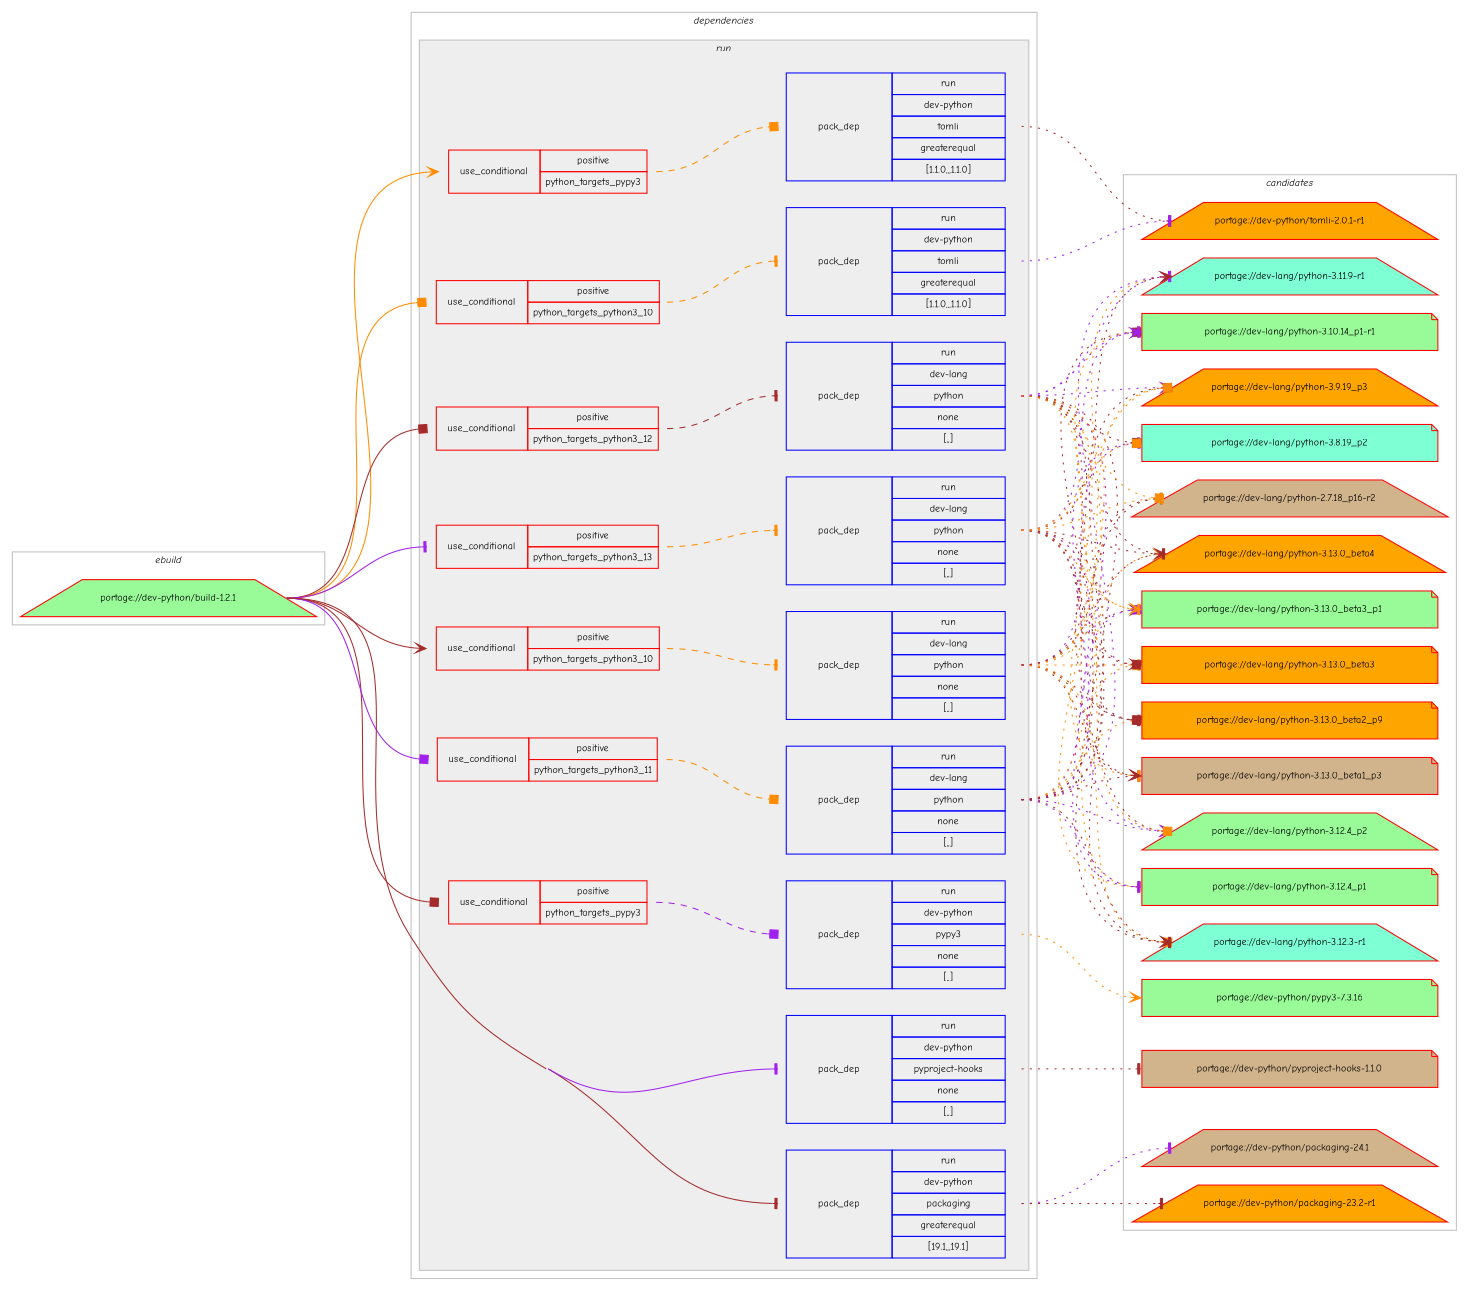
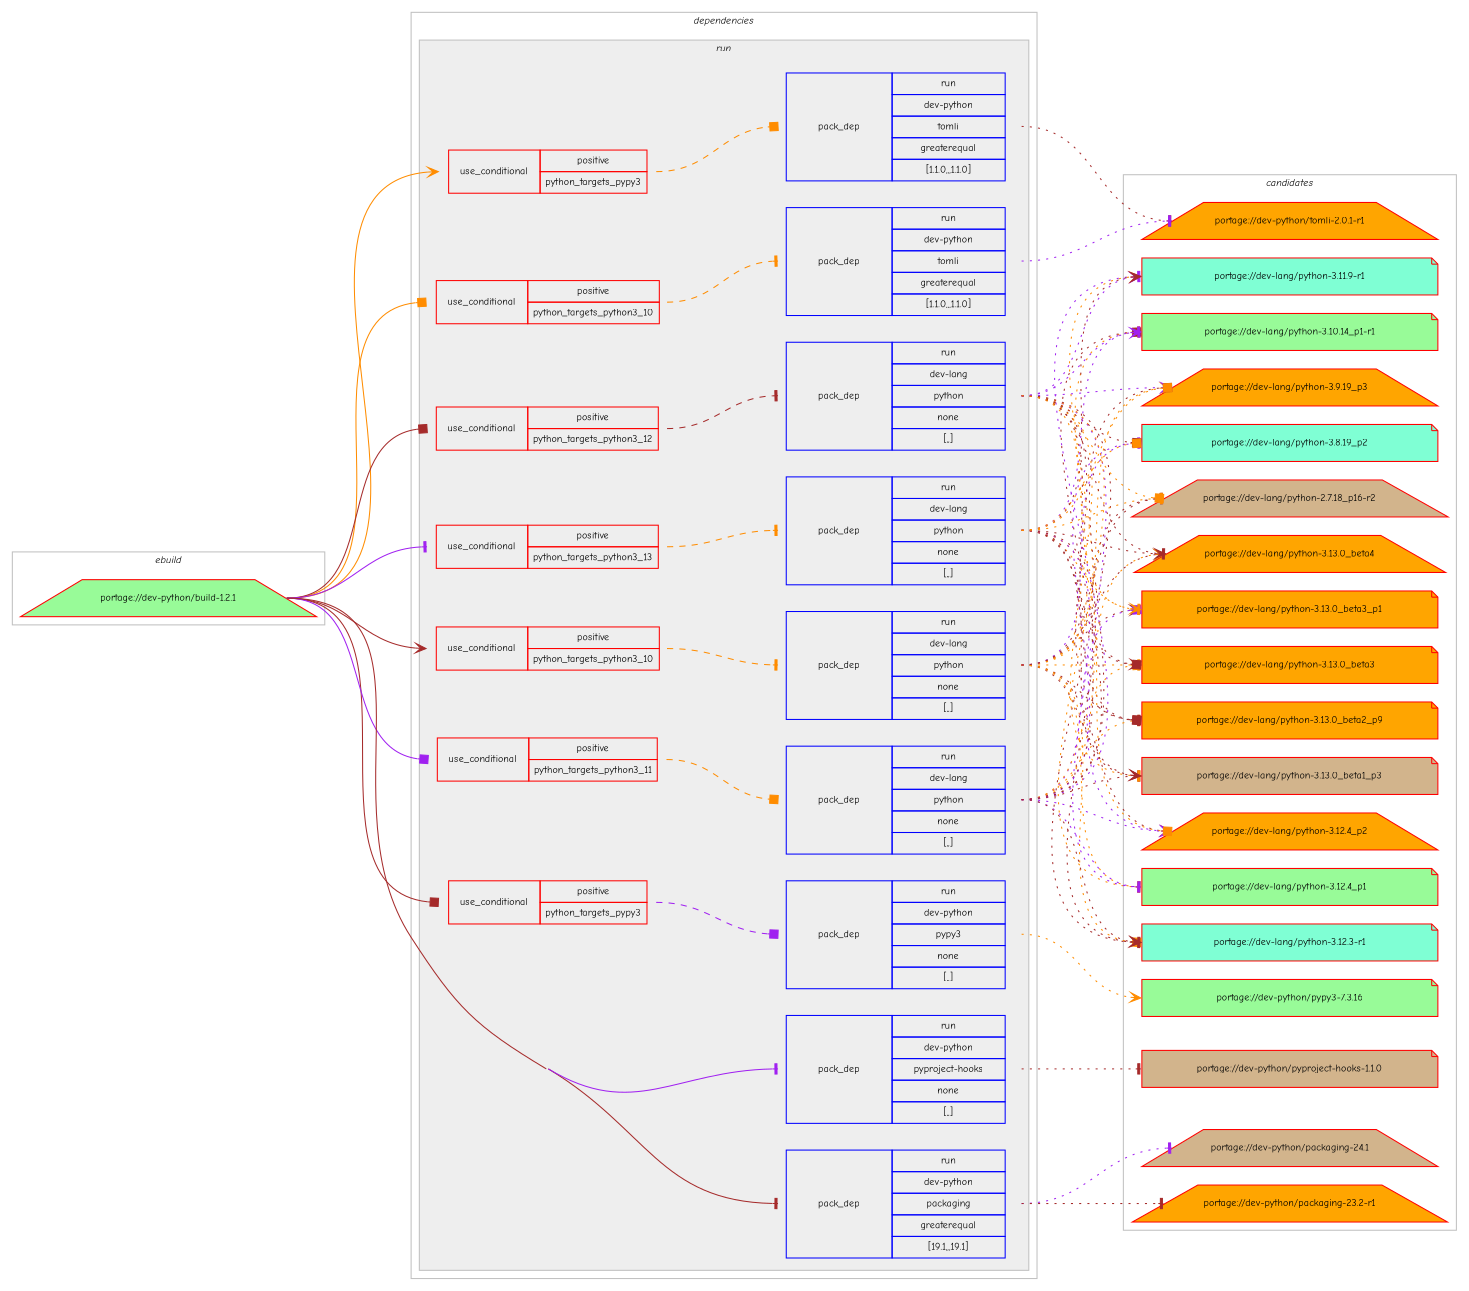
  digraph {
    compound=true
    concentrate=true
    fontname="Comic Neue"
    fontsize=10
    newrank=true
    rankdir=LR
    ranksep=1.5
    node [color=red fontname="Comic Neue" fontsize=10 shape=none style=filled]
    edge [arrowhead=tee color=brown fontname="Comic Neue" headport=w style=dotted tailport=e weight=100]
    n1 [fillcolor=palegreen label="portage://dev-python/build-1.2.1" shape=trapezium width=4]
    n2 [color=blue label=<<TABLE BORDER="0" CELLBORDER="1" CELLSPACING="0" CELLPADDING="4" WIDTH="220"><TR><TD ROWSPAN="6" CELLPADDING="30">pack_dep</TD></TR><TR><TD WIDTH="110">run</TD></TR><TR><TD>dev-python</TD></TR><TR><TD>pypy3</TD></TR><TR><TD>none</TD></TR><TR><TD>[,,]</TD></TR></TABLE>> style=""]
    n3 [label=<<TABLE BORDER="0" CELLBORDER="1" CELLSPACING="0" CELLPADDING="4"><TR><TD ROWSPAN="3" CELLPADDING="10">use_conditional</TD></TR><TR><TD>positive</TD></TR><TR><TD>python_targets_pypy3</TD></TR></TABLE>> style=""]
    n4 [color=blue label=<<TABLE BORDER="0" CELLBORDER="1" CELLSPACING="0" CELLPADDING="4" WIDTH="220"><TR><TD ROWSPAN="6" CELLPADDING="30">pack_dep</TD></TR><TR><TD WIDTH="110">run</TD></TR><TR><TD>dev-python</TD></TR><TR><TD>tomli</TD></TR><TR><TD>greaterequal</TD></TR><TR><TD>[1.1.0,,,1.1.0]</TD></TR></TABLE>> style=""]
    n5 [label=<<TABLE BORDER="0" CELLBORDER="1" CELLSPACING="0" CELLPADDING="4"><TR><TD ROWSPAN="3" CELLPADDING="10">use_conditional</TD></TR><TR><TD>positive</TD></TR><TR><TD>python_targets_pypy3</TD></TR></TABLE>> style=""]
    n6 [color=blue label=<<TABLE BORDER="0" CELLBORDER="1" CELLSPACING="0" CELLPADDING="4" WIDTH="220"><TR><TD ROWSPAN="6" CELLPADDING="30">pack_dep</TD></TR><TR><TD WIDTH="110">run</TD></TR><TR><TD>dev-lang</TD></TR><TR><TD>python</TD></TR><TR><TD>none</TD></TR><TR><TD>[,,]</TD></TR></TABLE>> style=""]
    n7 [label=<<TABLE BORDER="0" CELLBORDER="1" CELLSPACING="0" CELLPADDING="4"><TR><TD ROWSPAN="3" CELLPADDING="10">use_conditional</TD></TR><TR><TD>positive</TD></TR><TR><TD>python_targets_python3_10</TD></TR></TABLE>> style=""]
    n8 [color=blue label=<<TABLE BORDER="0" CELLBORDER="1" CELLSPACING="0" CELLPADDING="4" WIDTH="220"><TR><TD ROWSPAN="6" CELLPADDING="30">pack_dep</TD></TR><TR><TD WIDTH="110">run</TD></TR><TR><TD>dev-python</TD></TR><TR><TD>tomli</TD></TR><TR><TD>greaterequal</TD></TR><TR><TD>[1.1.0,,,1.1.0]</TD></TR></TABLE>> style=""]
    n9 [label=<<TABLE BORDER="0" CELLBORDER="1" CELLSPACING="0" CELLPADDING="4"><TR><TD ROWSPAN="3" CELLPADDING="10">use_conditional</TD></TR><TR><TD>positive</TD></TR><TR><TD>python_targets_python3_10</TD></TR></TABLE>> style=""]
    n10 [color=blue label=<<TABLE BORDER="0" CELLBORDER="1" CELLSPACING="0" CELLPADDING="4" WIDTH="220"><TR><TD ROWSPAN="6" CELLPADDING="30">pack_dep</TD></TR><TR><TD WIDTH="110">run</TD></TR><TR><TD>dev-lang</TD></TR><TR><TD>python</TD></TR><TR><TD>none</TD></TR><TR><TD>[,,]</TD></TR></TABLE>> style=""]
    n11 [label=<<TABLE BORDER="0" CELLBORDER="1" CELLSPACING="0" CELLPADDING="4"><TR><TD ROWSPAN="3" CELLPADDING="10">use_conditional</TD></TR><TR><TD>positive</TD></TR><TR><TD>python_targets_python3_11</TD></TR></TABLE>> style=""]
    n12 [color=blue label=<<TABLE BORDER="0" CELLBORDER="1" CELLSPACING="0" CELLPADDING="4" WIDTH="220"><TR><TD ROWSPAN="6" CELLPADDING="30">pack_dep</TD></TR><TR><TD WIDTH="110">run</TD></TR><TR><TD>dev-lang</TD></TR><TR><TD>python</TD></TR><TR><TD>none</TD></TR><TR><TD>[,,]</TD></TR></TABLE>> style=""]
    n13 [label=<<TABLE BORDER="0" CELLBORDER="1" CELLSPACING="0" CELLPADDING="4"><TR><TD ROWSPAN="3" CELLPADDING="10">use_conditional</TD></TR><TR><TD>positive</TD></TR><TR><TD>python_targets_python3_12</TD></TR></TABLE>> style=""]
    n14 [color=blue label=<<TABLE BORDER="0" CELLBORDER="1" CELLSPACING="0" CELLPADDING="4" WIDTH="220"><TR><TD ROWSPAN="6" CELLPADDING="30">pack_dep</TD></TR><TR><TD WIDTH="110">run</TD></TR><TR><TD>dev-lang</TD></TR><TR><TD>python</TD></TR><TR><TD>none</TD></TR><TR><TD>[,,]</TD></TR></TABLE>> style=""]
    n15 [label=<<TABLE BORDER="0" CELLBORDER="1" CELLSPACING="0" CELLPADDING="4"><TR><TD ROWSPAN="3" CELLPADDING="10">use_conditional</TD></TR><TR><TD>positive</TD></TR><TR><TD>python_targets_python3_13</TD></TR></TABLE>> style=""]
    n16 [color=blue label=<<TABLE BORDER="0" CELLBORDER="1" CELLSPACING="0" CELLPADDING="4" WIDTH="220"><TR><TD ROWSPAN="6" CELLPADDING="30">pack_dep</TD></TR><TR><TD WIDTH="110">run</TD></TR><TR><TD>dev-python</TD></TR><TR><TD>packaging</TD></TR><TR><TD>greaterequal</TD></TR><TR><TD>[19.1,,,19.1]</TD></TR></TABLE>> style=""]
    n17 [color=blue label=<<TABLE BORDER="0" CELLBORDER="1" CELLSPACING="0" CELLPADDING="4" WIDTH="220"><TR><TD ROWSPAN="6" CELLPADDING="30">pack_dep</TD></TR><TR><TD WIDTH="110">run</TD></TR><TR><TD>dev-python</TD></TR><TR><TD>pyproject-hooks</TD></TR><TR><TD>none</TD></TR><TR><TD>[,,]</TD></TR></TABLE>> style=""]
    n18 [fillcolor=orange label="portage://dev-python/tomli-2.0.1-r1" shape=trapezium width=4]
    n19 [fillcolor=palegreen label="portage://dev-python/pypy3-7.3.16" shape=note width=4]
    n20 [fillcolor=orange label="portage://dev-lang/python-3.13.0_beta4" shape=trapezium width=4]
-   n21 [fillcolor=palegreen label="portage://dev-lang/python-3.13.0_beta3_p1" shape=note width=4]
+   n21 [fillcolor=orange label="portage://dev-lang/python-3.13.0_beta3_p1" shape=note width=4]
    n22 [fillcolor=orange label="portage://dev-lang/python-3.13.0_beta3" shape=note width=4]
    n23 [fillcolor=orange label="portage://dev-lang/python-3.13.0_beta2_p9" shape=note width=4]
    n24 [fillcolor=tan label="portage://dev-lang/python-3.13.0_beta1_p3" shape=note width=4]
-   n25 [fillcolor=palegreen label="portage://dev-lang/python-3.12.4_p2" shape=trapezium width=4]
+   n25 [fillcolor=orange label="portage://dev-lang/python-3.12.4_p2" shape=trapezium width=4]
    n26 [fillcolor=palegreen label="portage://dev-lang/python-3.12.4_p1" shape=note width=4]
-   n27 [fillcolor=aquamarine label="portage://dev-lang/python-3.12.3-r1" shape=trapezium width=4]
-   n28 [fillcolor=aquamarine label="portage://dev-lang/python-3.11.9-r1" shape=trapezium width=4]
+   n27 [fillcolor=aquamarine label="portage://dev-lang/python-3.12.3-r1" shape=note width=4]
+   n28 [fillcolor=aquamarine label="portage://dev-lang/python-3.11.9-r1" shape=note width=4]
    n29 [fillcolor=palegreen label="portage://dev-lang/python-3.10.14_p1-r1" shape=note width=4]
    n30 [fillcolor=orange label="portage://dev-lang/python-3.9.19_p3" shape=trapezium width=4]
    n31 [fillcolor=aquamarine label="portage://dev-lang/python-3.8.19_p2" shape=note width=4]
    n32 [fillcolor=tan label="portage://dev-lang/python-2.7.18_p16-r2" shape=trapezium width=4]
    n33 [fillcolor=tan label="portage://dev-python/packaging-24.1" shape=trapezium width=4]
    n34 [fillcolor=orange label="portage://dev-python/packaging-23.2-r1" shape=trapezium width=4]
    n35 [fillcolor=tan label="portage://dev-python/pyproject-hooks-1.1.0" shape=note width=4]
    subgraph cluster_1 {
      color=gray
      label=<<i>dependencies</i>>
      subgraph cluster_2 {
        color=gray
        fillcolor="#eeeeee"
        label=<<i>compile</i>>
        style=filled
      }
      subgraph cluster_3 {
        color=gray
        fillcolor="#eeeeee"
        label=<<i>compile and run</i>>
        style=filled
      }
      subgraph cluster_4 {
        color=gray
        fillcolor="#eeeeee"
        label=<<i>run</i>>
        style=filled
        subgraph sub_5 {
          color=gray
          fillcolor="#eeeeee"
          label=<<i>run</i>>
          style=filled
          n3
          subgraph sub_6 {
            color=gray
            fillcolor="#eeeeee"
            label=<<i>run</i>>
            style=filled
            n2
          }
        }
        subgraph sub_7 {
          color=gray
          fillcolor="#eeeeee"
          label=<<i>run</i>>
          style=filled
          n5
          subgraph sub_8 {
            color=gray
            fillcolor="#eeeeee"
            label=<<i>run</i>>
            style=filled
            n4
          }
        }
        subgraph sub_9 {
          color=gray
          fillcolor="#eeeeee"
          label=<<i>run</i>>
          style=filled
          n7
          subgraph sub_10 {
            color=gray
            fillcolor="#eeeeee"
            label=<<i>run</i>>
            style=filled
            n6
          }
        }
        subgraph sub_11 {
          color=gray
          fillcolor="#eeeeee"
          label=<<i>run</i>>
          style=filled
          n9
          subgraph sub_12 {
            color=gray
            fillcolor="#eeeeee"
            label=<<i>run</i>>
            style=filled
            n8
          }
        }
        subgraph sub_13 {
          color=gray
          fillcolor="#eeeeee"
          label=<<i>run</i>>
          style=filled
          n11
          subgraph sub_14 {
            color=gray
            fillcolor="#eeeeee"
            label=<<i>run</i>>
            style=filled
            n10
          }
        }
        subgraph sub_15 {
          color=gray
          fillcolor="#eeeeee"
          label=<<i>run</i>>
          style=filled
          n13
          subgraph sub_16 {
            color=gray
            fillcolor="#eeeeee"
            label=<<i>run</i>>
            style=filled
            n12
          }
        }
        subgraph sub_17 {
          color=gray
          fillcolor="#eeeeee"
          label=<<i>run</i>>
          style=filled
          n15
          subgraph sub_18 {
            color=gray
            fillcolor="#eeeeee"
            label=<<i>run</i>>
            style=filled
            n14
          }
        }
        subgraph sub_19 {
          color=gray
          fillcolor="#eeeeee"
          label=<<i>run</i>>
          style=filled
          n16
        }
        subgraph sub_20 {
          color=gray
          fillcolor="#eeeeee"
          label=<<i>run</i>>
          style=filled
          n17
        }
      }
    }
    subgraph cluster_21 {
      color=gray
      label=<<i>ebuild</i>>
      n1
    }
    subgraph cluster_22 {
      color=gray
      label=<<i>candidates</i>>
      rank=same
      subgraph sub_23 {
        color=black
        label=<<i>candidates</i>>
        nodesep=1
        rank=same
        n18
      }
      subgraph sub_24 {
        color=black
        label=<<i>candidates</i>>
        nodesep=1
        rank=same
        n19
      }
      subgraph sub_25 {
        color=black
        label=<<i>candidates</i>>
        nodesep=1
        rank=same
        n20
        n21
        n22
        n23
        n24
        n25
        n26
        n27
        n28
        n29
        n30
        n31
        n32
      }
      subgraph sub_26 {
        color=black
        label=<<i>candidates</i>>
        nodesep=1
        rank=same
        n18
      }
      subgraph sub_27 {
        color=black
        label=<<i>candidates</i>>
        nodesep=1
        rank=same
        n20
        n21
        n22
        n23
        n24
        n25
        n26
        n27
        n28
        n29
        n30
        n31
        n32
      }
      subgraph sub_28 {
        color=black
        label=<<i>candidates</i>>
        nodesep=1
        rank=same
        n20
        n21
        n22
        n23
        n24
        n25
        n26
        n27
        n28
        n29
        n30
        n31
        n32
      }
      subgraph sub_29 {
        color=black
        label=<<i>candidates</i>>
        nodesep=1
        rank=same
        n20
        n21
        n22
        n23
        n24
        n25
        n26
        n27
        n28
        n29
        n30
        n31
        n32
      }
      subgraph sub_30 {
        color=black
        label=<<i>candidates</i>>
        nodesep=1
        rank=same
        n33
        n34
      }
      subgraph sub_31 {
        color=black
        label=<<i>candidates</i>>
        nodesep=1
        rank=same
        n35
      }
    }
    n1 -> n3 [arrowhead=box style=solid weight=20]
    n1 -> n5 [arrowhead=vee color=darkorange style=solid weight=20]
    n1 -> n7 [arrowhead=vee style=solid weight=20]
    n1 -> n9 [arrowhead=box color=darkorange style=solid weight=20]
    n1 -> n11 [arrowhead=box color=purple style=solid weight=20]
    n1 -> n13 [arrowhead=box style=solid weight=20]
    n1 -> n15 [color=purple style=solid weight=20]
    n1 -> n16 [style=solid weight=20]
    n1 -> n17 [color=purple style=solid weight=20]
    n2 -> n19 [arrowhead=vee color=darkorange]
    n3 -> n2 [arrowhead=box color=purple style=dashed weight=20]
    n4 -> n18
    n5 -> n4 [arrowhead=box color=darkorange style=dashed weight=20]
    n6 -> n20 [arrowhead=vee]
    n6 -> n21 [arrowhead=vee]
    n6 -> n22 [color=darkorange]
    n6 -> n23 [arrowhead=box]
    n6 -> n24 [arrowhead=vee]
    n6 -> n25 [arrowhead=vee]
    n6 -> n26 [color=darkorange]
    n6 -> n27 [arrowhead=box color=darkorange]
    n6 -> n28 [arrowhead=vee color=darkorange]
    n6 -> n29 [color=darkorange]
    n6 -> n30 [arrowhead=vee color=darkorange]
    n6 -> n31 [color=purple]
    n6 -> n32
    n7 -> n6 [color=darkorange style=dashed weight=20]
    n8 -> n18 [color=purple]
    n9 -> n8 [color=darkorange style=dashed weight=20]
    n10 -> n20 [arrowhead=vee color=darkorange]
    n10 -> n21 [arrowhead=box color=purple]
    n10 -> n22 [arrowhead=box color=darkorange]
    n10 -> n23 [color=darkorange]
    n10 -> n24
    n10 -> n25 [arrowhead=vee color=purple]
    n10 -> n26 [color=purple]
    n10 -> n27 [arrowhead=vee]
    n10 -> n28 [color=purple]
    n10 -> n29 [arrowhead=box]
    n10 -> n30 [arrowhead=box]
    n10 -> n31 [arrowhead=box color=purple]
    n10 -> n32
    n11 -> n10 [arrowhead=box color=darkorange style=dashed weight=20]
    n12 -> n20
    n12 -> n21 [arrowhead=vee color=darkorange]
    n12 -> n22 [arrowhead=vee]
    n12 -> n23
    n12 -> n24 [color=darkorange]
    n12 -> n25 [arrowhead=vee color=purple]
    n12 -> n26 [color=darkorange]
    n12 -> n27
    n12 -> n28 [arrowhead=vee color=purple]
    n12 -> n29 [color=purple]
    n12 -> n30 [arrowhead=vee color=purple]
    n12 -> n31 [arrowhead=box]
    n12 -> n32 [arrowhead=box color=darkorange]
    n13 -> n12 [style=dashed weight=20]
    n14 -> n20 [arrowhead=vee]
    n14 -> n21 [color=darkorange]
    n14 -> n22 [arrowhead=box]
    n14 -> n23 [arrowhead=box]
    n14 -> n24 [arrowhead=vee]
    n14 -> n25 [arrowhead=box color=darkorange]
    n14 -> n26 [color=purple]
    n14 -> n27 [arrowhead=vee]
    n14 -> n28 [arrowhead=vee]
    n14 -> n29 [arrowhead=vee color=purple]
    n14 -> n30 [arrowhead=box color=darkorange]
    n14 -> n31 [arrowhead=box color=darkorange]
    n14 -> n32 [color=darkorange]
    n15 -> n14 [color=darkorange style=dashed weight=20]
    n16 -> n33 [color=purple]
    n16 -> n34
    n17 -> n35
  }
